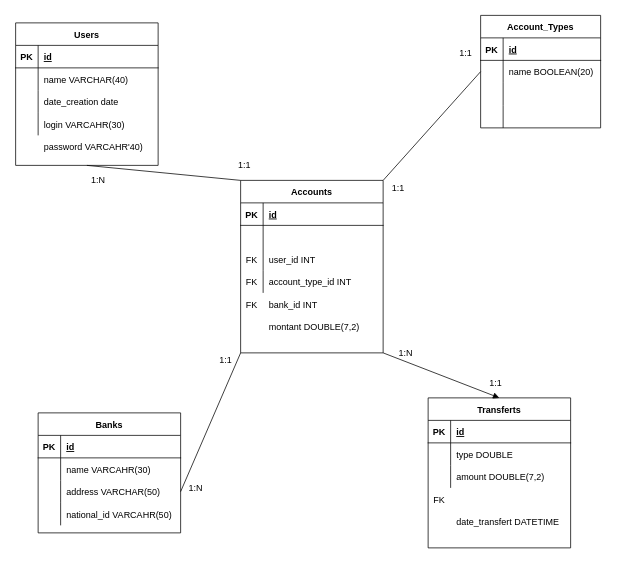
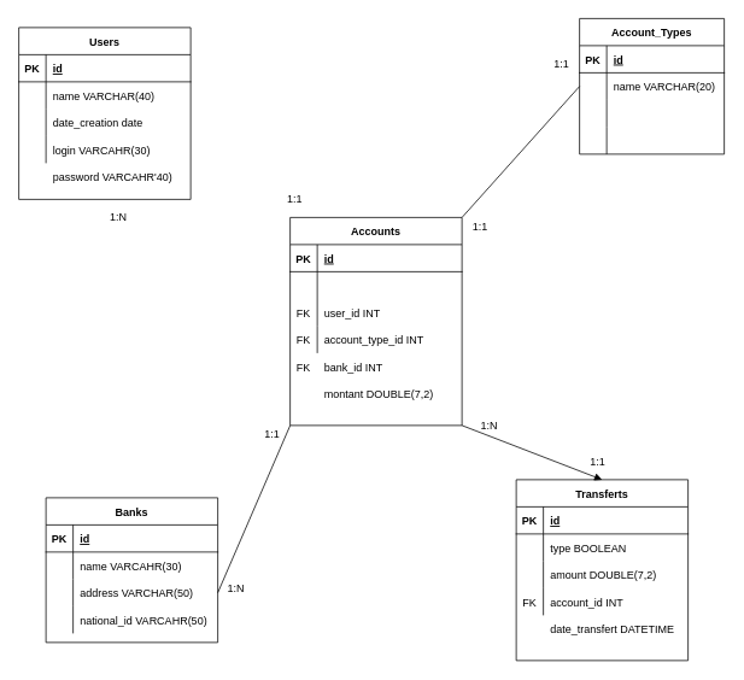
  <mxCell id="0" />
  <mxCell id="1" parent="0" />
  <mxCell id="2" value="password VARCAHR'40)" style="shape=partialRectangle;connectable=0;fillColor=none;top=0;left=0;bottom=0;right=0;align=left;spacingLeft=6;overflow=hidden;" vertex="1" parent="1"><mxGeometry x="50" y="180" width="150" height="30" as="geometry" /></mxCell>
  <mxCell id="3" value="bank_id INT" style="shape=partialRectangle;connectable=0;fillColor=none;top=0;left=0;bottom=0;right=0;align=left;spacingLeft=6;overflow=hidden;" vertex="1" parent="1"><mxGeometry x="350" y="390" width="150" height="30" as="geometry" /></mxCell>
  <mxCell id="4" value="montant DOUBLE(7,2)" style="shape=partialRectangle;connectable=0;fillColor=none;top=0;left=0;bottom=0;right=0;align=left;spacingLeft=6;overflow=hidden;" vertex="1" parent="1"><mxGeometry x="350" y="420" width="150" height="30" as="geometry" /></mxCell>
  <mxCell id="5" value="date_transfert DATETIME" style="shape=partialRectangle;connectable=0;fillColor=none;top=0;left=0;bottom=0;right=0;align=left;spacingLeft=6;overflow=hidden;" vertex="1" parent="1"><mxGeometry x="600" y="680" width="150" height="30" as="geometry" /></mxCell>
  <mxCell id="6" value="FK" style="shape=partialRectangle;connectable=0;fillColor=none;top=0;left=0;bottom=0;right=0;editable=1;overflow=hidden;" vertex="1" parent="1"><mxGeometry x="320" y="390" width="30" height="30" as="geometry" /></mxCell>
  <mxCell id="7" value="Users" style="shape=table;startSize=30;container=1;collapsible=1;childLayout=tableLayout;fixedRows=1;rowLines=0;fontStyle=1;align=center;resizeLast=1;" vertex="1" parent="1"><mxGeometry x="20" y="30" width="190" height="190" as="geometry" /></mxCell>
  <mxCell id="8" value="" style="shape=partialRectangle;collapsible=0;dropTarget=0;pointerEvents=0;fillColor=none;top=0;left=0;bottom=1;right=0;points=[[0,0.5],[1,0.5]];portConstraint=eastwest;" vertex="1" parent="7"><mxGeometry y="30" width="190" height="30" as="geometry" /></mxCell>
  <mxCell id="9" value="PK" style="shape=partialRectangle;connectable=0;fillColor=none;top=0;left=0;bottom=0;right=0;fontStyle=1;overflow=hidden;" vertex="1" parent="8"><mxGeometry width="30" height="30" as="geometry" /></mxCell>
  <mxCell id="10" value="id" style="shape=partialRectangle;connectable=0;fillColor=none;top=0;left=0;bottom=0;right=0;align=left;spacingLeft=6;fontStyle=5;overflow=hidden;" vertex="1" parent="8"><mxGeometry x="30" width="160" height="30" as="geometry" /></mxCell>
  <mxCell id="11" value="" style="shape=partialRectangle;collapsible=0;dropTarget=0;pointerEvents=0;fillColor=none;top=0;left=0;bottom=0;right=0;points=[[0,0.5],[1,0.5]];portConstraint=eastwest;" vertex="1" parent="7"><mxGeometry y="60" width="190" height="30" as="geometry" /></mxCell>
  <mxCell id="12" value="" style="shape=partialRectangle;connectable=0;fillColor=none;top=0;left=0;bottom=0;right=0;editable=1;overflow=hidden;" vertex="1" parent="11"><mxGeometry width="30" height="30" as="geometry" /></mxCell>
  <mxCell id="13" value="name VARCHAR(40)" style="shape=partialRectangle;connectable=0;fillColor=none;top=0;left=0;bottom=0;right=0;align=left;spacingLeft=6;overflow=hidden;" vertex="1" parent="11"><mxGeometry x="30" width="160" height="30" as="geometry" /></mxCell>
  <mxCell id="14" value="" style="shape=partialRectangle;collapsible=0;dropTarget=0;pointerEvents=0;fillColor=none;top=0;left=0;bottom=0;right=0;points=[[0,0.5],[1,0.5]];portConstraint=eastwest;" vertex="1" parent="7"><mxGeometry y="90" width="190" height="30" as="geometry" /></mxCell>
  <mxCell id="15" value="" style="shape=partialRectangle;connectable=0;fillColor=none;top=0;left=0;bottom=0;right=0;editable=1;overflow=hidden;" vertex="1" parent="14"><mxGeometry width="30" height="30" as="geometry" /></mxCell>
  <mxCell id="16" value="date_creation date" style="shape=partialRectangle;connectable=0;fillColor=none;top=0;left=0;bottom=0;right=0;align=left;spacingLeft=6;overflow=hidden;" vertex="1" parent="14"><mxGeometry x="30" width="160" height="30" as="geometry" /></mxCell>
  <mxCell id="17" value="" style="shape=partialRectangle;collapsible=0;dropTarget=0;pointerEvents=0;fillColor=none;top=0;left=0;bottom=0;right=0;points=[[0,0.5],[1,0.5]];portConstraint=eastwest;" vertex="1" parent="7"><mxGeometry y="120" width="190" height="30" as="geometry" /></mxCell>
  <mxCell id="18" value="" style="shape=partialRectangle;connectable=0;fillColor=none;top=0;left=0;bottom=0;right=0;editable=1;overflow=hidden;" vertex="1" parent="17"><mxGeometry width="30" height="30" as="geometry" /></mxCell>
  <mxCell id="19" value="login VARCAHR(30)" style="shape=partialRectangle;connectable=0;fillColor=none;top=0;left=0;bottom=0;right=0;align=left;spacingLeft=6;overflow=hidden;" vertex="1" parent="17"><mxGeometry x="30" width="160" height="30" as="geometry" /></mxCell>
  <mxCell id="20" value="Banks" style="shape=table;startSize=30;container=1;collapsible=1;childLayout=tableLayout;fixedRows=1;rowLines=0;fontStyle=1;align=center;resizeLast=1;" vertex="1" parent="1"><mxGeometry x="50" y="550" width="190" height="160" as="geometry" /></mxCell>
  <mxCell id="21" value="" style="shape=partialRectangle;collapsible=0;dropTarget=0;pointerEvents=0;fillColor=none;top=0;left=0;bottom=1;right=0;points=[[0,0.5],[1,0.5]];portConstraint=eastwest;" vertex="1" parent="20"><mxGeometry y="30" width="190" height="30" as="geometry" /></mxCell>
  <mxCell id="22" value="PK" style="shape=partialRectangle;connectable=0;fillColor=none;top=0;left=0;bottom=0;right=0;fontStyle=1;overflow=hidden;" vertex="1" parent="21"><mxGeometry width="30" height="30" as="geometry" /></mxCell>
  <mxCell id="23" value="id" style="shape=partialRectangle;connectable=0;fillColor=none;top=0;left=0;bottom=0;right=0;align=left;spacingLeft=6;fontStyle=5;overflow=hidden;" vertex="1" parent="21"><mxGeometry x="30" width="160" height="30" as="geometry" /></mxCell>
  <mxCell id="24" value="" style="shape=partialRectangle;collapsible=0;dropTarget=0;pointerEvents=0;fillColor=none;top=0;left=0;bottom=0;right=0;points=[[0,0.5],[1,0.5]];portConstraint=eastwest;" vertex="1" parent="20"><mxGeometry y="60" width="190" height="30" as="geometry" /></mxCell>
  <mxCell id="25" value="" style="shape=partialRectangle;connectable=0;fillColor=none;top=0;left=0;bottom=0;right=0;editable=1;overflow=hidden;" vertex="1" parent="24"><mxGeometry width="30" height="30" as="geometry" /></mxCell>
  <mxCell id="26" value="name VARCAHR(30)" style="shape=partialRectangle;connectable=0;fillColor=none;top=0;left=0;bottom=0;right=0;align=left;spacingLeft=6;overflow=hidden;" vertex="1" parent="24"><mxGeometry x="30" width="160" height="30" as="geometry" /></mxCell>
  <mxCell id="27" value="" style="shape=partialRectangle;collapsible=0;dropTarget=0;pointerEvents=0;fillColor=none;top=0;left=0;bottom=0;right=0;points=[[0,0.5],[1,0.5]];portConstraint=eastwest;" vertex="1" parent="20"><mxGeometry y="90" width="190" height="30" as="geometry" /></mxCell>
  <mxCell id="28" value="" style="shape=partialRectangle;connectable=0;fillColor=none;top=0;left=0;bottom=0;right=0;editable=1;overflow=hidden;" vertex="1" parent="27"><mxGeometry width="30" height="30" as="geometry" /></mxCell>
  <mxCell id="29" value="address VARCHAR(50)" style="shape=partialRectangle;connectable=0;fillColor=none;top=0;left=0;bottom=0;right=0;align=left;spacingLeft=6;overflow=hidden;" vertex="1" parent="27"><mxGeometry x="30" width="160" height="30" as="geometry" /></mxCell>
  <mxCell id="30" value="" style="shape=partialRectangle;collapsible=0;dropTarget=0;pointerEvents=0;fillColor=none;top=0;left=0;bottom=0;right=0;points=[[0,0.5],[1,0.5]];portConstraint=eastwest;" vertex="1" parent="20"><mxGeometry y="120" width="190" height="30" as="geometry" /></mxCell>
  <mxCell id="31" value="" style="shape=partialRectangle;connectable=0;fillColor=none;top=0;left=0;bottom=0;right=0;editable=1;overflow=hidden;" vertex="1" parent="30"><mxGeometry width="30" height="30" as="geometry" /></mxCell>
  <mxCell id="32" value="national_id VARCAHR(50)" style="shape=partialRectangle;connectable=0;fillColor=none;top=0;left=0;bottom=0;right=0;align=left;spacingLeft=6;overflow=hidden;" vertex="1" parent="30"><mxGeometry x="30" width="160" height="30" as="geometry" /></mxCell>
  <mxCell id="33" value="Transferts" style="shape=table;startSize=30;container=1;collapsible=1;childLayout=tableLayout;fixedRows=1;rowLines=0;fontStyle=1;align=center;resizeLast=1;" vertex="1" parent="1"><mxGeometry x="570" y="530" width="190" height="200" as="geometry" /></mxCell>
  <mxCell id="34" value="" style="shape=partialRectangle;collapsible=0;dropTarget=0;pointerEvents=0;fillColor=none;top=0;left=0;bottom=1;right=0;points=[[0,0.5],[1,0.5]];portConstraint=eastwest;" vertex="1" parent="33"><mxGeometry y="30" width="190" height="30" as="geometry" /></mxCell>
  <mxCell id="35" value="PK" style="shape=partialRectangle;connectable=0;fillColor=none;top=0;left=0;bottom=0;right=0;fontStyle=1;overflow=hidden;" vertex="1" parent="34"><mxGeometry width="30" height="30" as="geometry" /></mxCell>
  <mxCell id="36" value="id" style="shape=partialRectangle;connectable=0;fillColor=none;top=0;left=0;bottom=0;right=0;align=left;spacingLeft=6;fontStyle=5;overflow=hidden;" vertex="1" parent="34"><mxGeometry x="30" width="160" height="30" as="geometry" /></mxCell>
  <mxCell id="37" value="" style="shape=partialRectangle;collapsible=0;dropTarget=0;pointerEvents=0;fillColor=none;top=0;left=0;bottom=0;right=0;points=[[0,0.5],[1,0.5]];portConstraint=eastwest;" vertex="1" parent="33"><mxGeometry y="60" width="190" height="30" as="geometry" /></mxCell>
  <mxCell id="38" value="" style="shape=partialRectangle;connectable=0;fillColor=none;top=0;left=0;bottom=0;right=0;editable=1;overflow=hidden;" vertex="1" parent="37"><mxGeometry width="30" height="30" as="geometry" /></mxCell>
- <mxCell id="39" value="type DOUBLE" style="shape=partialRectangle;connectable=0;fillColor=none;top=0;left=0;bottom=0;right=0;align=left;spacingLeft=6;overflow=hidden;" vertex="1" parent="37"><mxGeometry x="30" width="160" height="30" as="geometry" /></mxCell>
+ <mxCell id="39" value="type BOOLEAN" style="shape=partialRectangle;connectable=0;fillColor=none;top=0;left=0;bottom=0;right=0;align=left;spacingLeft=6;overflow=hidden;" vertex="1" parent="37"><mxGeometry x="30" width="160" height="30" as="geometry" /></mxCell>
  <mxCell id="40" value="" style="shape=partialRectangle;collapsible=0;dropTarget=0;pointerEvents=0;fillColor=none;top=0;left=0;bottom=0;right=0;points=[[0,0.5],[1,0.5]];portConstraint=eastwest;" vertex="1" parent="33"><mxGeometry y="90" width="190" height="30" as="geometry" /></mxCell>
  <mxCell id="41" value="" style="shape=partialRectangle;connectable=0;fillColor=none;top=0;left=0;bottom=0;right=0;editable=1;overflow=hidden;" vertex="1" parent="40"><mxGeometry width="30" height="30" as="geometry" /></mxCell>
  <mxCell id="42" value="amount DOUBLE(7,2)" style="shape=partialRectangle;connectable=0;fillColor=none;top=0;left=0;bottom=0;right=0;align=left;spacingLeft=6;overflow=hidden;" vertex="1" parent="40"><mxGeometry x="30" width="160" height="30" as="geometry" /></mxCell>
  <mxCell id="43" value="" style="shape=partialRectangle;collapsible=0;dropTarget=0;pointerEvents=0;fillColor=none;top=0;left=0;bottom=0;right=0;points=[[0,0.5],[1,0.5]];portConstraint=eastwest;" vertex="1" parent="33"><mxGeometry y="120" width="190" height="30" as="geometry" /></mxCell>
  <mxCell id="44" value="FK" style="shape=partialRectangle;connectable=0;fillColor=none;top=0;left=0;bottom=0;right=0;editable=1;overflow=hidden;" vertex="1" parent="43"><mxGeometry width="30" height="30" as="geometry" /></mxCell>
+ <mxCell id="45" value="account_id INT" style="shape=partialRectangle;connectable=0;fillColor=none;top=0;left=0;bottom=0;right=0;align=left;spacingLeft=6;overflow=hidden;" vertex="1" parent="43"><mxGeometry x="30" width="160" height="30" as="geometry" /></mxCell>
  <mxCell id="46" value="Accounts" style="shape=table;startSize=30;container=1;collapsible=1;childLayout=tableLayout;fixedRows=1;rowLines=0;fontStyle=1;align=center;resizeLast=1;" vertex="1" parent="1"><mxGeometry x="320" y="240" width="190" height="230" as="geometry" /></mxCell>
  <mxCell id="47" value="" style="shape=partialRectangle;collapsible=0;dropTarget=0;pointerEvents=0;fillColor=none;top=0;left=0;bottom=1;right=0;points=[[0,0.5],[1,0.5]];portConstraint=eastwest;" vertex="1" parent="46"><mxGeometry y="30" width="190" height="30" as="geometry" /></mxCell>
  <mxCell id="48" value="PK" style="shape=partialRectangle;connectable=0;fillColor=none;top=0;left=0;bottom=0;right=0;fontStyle=1;overflow=hidden;" vertex="1" parent="47"><mxGeometry width="30" height="30" as="geometry" /></mxCell>
  <mxCell id="49" value="id" style="shape=partialRectangle;connectable=0;fillColor=none;top=0;left=0;bottom=0;right=0;align=left;spacingLeft=6;fontStyle=5;overflow=hidden;" vertex="1" parent="47"><mxGeometry x="30" width="160" height="30" as="geometry" /></mxCell>
  <mxCell id="50" value="" style="shape=partialRectangle;collapsible=0;dropTarget=0;pointerEvents=0;fillColor=none;top=0;left=0;bottom=0;right=0;points=[[0,0.5],[1,0.5]];portConstraint=eastwest;" vertex="1" parent="46"><mxGeometry y="60" width="190" height="30" as="geometry" /></mxCell>
  <mxCell id="51" value="" style="shape=partialRectangle;connectable=0;fillColor=none;top=0;left=0;bottom=0;right=0;editable=1;overflow=hidden;" vertex="1" parent="50"><mxGeometry width="30" height="30" as="geometry" /></mxCell>
  <mxCell id="52" value="" style="shape=partialRectangle;collapsible=0;dropTarget=0;pointerEvents=0;fillColor=none;top=0;left=0;bottom=0;right=0;points=[[0,0.5],[1,0.5]];portConstraint=eastwest;" vertex="1" parent="46"><mxGeometry y="90" width="190" height="30" as="geometry" /></mxCell>
  <mxCell id="53" value="FK" style="shape=partialRectangle;connectable=0;fillColor=none;top=0;left=0;bottom=0;right=0;editable=1;overflow=hidden;" vertex="1" parent="52"><mxGeometry width="30" height="30" as="geometry" /></mxCell>
  <mxCell id="54" value="user_id INT" style="shape=partialRectangle;connectable=0;fillColor=none;top=0;left=0;bottom=0;right=0;align=left;spacingLeft=6;overflow=hidden;" vertex="1" parent="52"><mxGeometry x="30" width="160" height="30" as="geometry" /></mxCell>
  <mxCell id="55" value="" style="shape=partialRectangle;collapsible=0;dropTarget=0;pointerEvents=0;fillColor=none;top=0;left=0;bottom=0;right=0;points=[[0,0.5],[1,0.5]];portConstraint=eastwest;" vertex="1" parent="46"><mxGeometry y="120" width="190" height="30" as="geometry" /></mxCell>
  <mxCell id="56" value="FK" style="shape=partialRectangle;connectable=0;fillColor=none;top=0;left=0;bottom=0;right=0;editable=1;overflow=hidden;" vertex="1" parent="55"><mxGeometry width="30" height="30" as="geometry" /></mxCell>
  <mxCell id="57" value="account_type_id INT" style="shape=partialRectangle;connectable=0;fillColor=none;top=0;left=0;bottom=0;right=0;align=left;spacingLeft=6;overflow=hidden;" vertex="1" parent="55"><mxGeometry x="30" width="160" height="30" as="geometry" /></mxCell>
  <mxCell id="58" value="Account_Types" style="shape=table;startSize=30;container=1;collapsible=1;childLayout=tableLayout;fixedRows=1;rowLines=0;fontStyle=1;align=center;resizeLast=1;" vertex="1" parent="1"><mxGeometry x="640" y="20" width="160" height="150" as="geometry" /></mxCell>
  <mxCell id="59" value="" style="shape=partialRectangle;collapsible=0;dropTarget=0;pointerEvents=0;fillColor=none;top=0;left=0;bottom=1;right=0;points=[[0,0.5],[1,0.5]];portConstraint=eastwest;" vertex="1" parent="58"><mxGeometry y="30" width="160" height="30" as="geometry" /></mxCell>
  <mxCell id="60" value="PK" style="shape=partialRectangle;connectable=0;fillColor=none;top=0;left=0;bottom=0;right=0;fontStyle=1;overflow=hidden;" vertex="1" parent="59"><mxGeometry width="30" height="30" as="geometry" /></mxCell>
  <mxCell id="61" value="id" style="shape=partialRectangle;connectable=0;fillColor=none;top=0;left=0;bottom=0;right=0;align=left;spacingLeft=6;fontStyle=5;overflow=hidden;" vertex="1" parent="59"><mxGeometry x="30" width="130" height="30" as="geometry" /></mxCell>
  <mxCell id="62" value="" style="shape=partialRectangle;collapsible=0;dropTarget=0;pointerEvents=0;fillColor=none;top=0;left=0;bottom=0;right=0;points=[[0,0.5],[1,0.5]];portConstraint=eastwest;" vertex="1" parent="58"><mxGeometry y="60" width="160" height="30" as="geometry" /></mxCell>
  <mxCell id="63" value="" style="shape=partialRectangle;connectable=0;fillColor=none;top=0;left=0;bottom=0;right=0;editable=1;overflow=hidden;" vertex="1" parent="62"><mxGeometry width="30" height="30" as="geometry" /></mxCell>
- <mxCell id="64" value="name BOOLEAN(20)" style="shape=partialRectangle;connectable=0;fillColor=none;top=0;left=0;bottom=0;right=0;align=left;spacingLeft=6;overflow=hidden;" vertex="1" parent="62"><mxGeometry x="30" width="130" height="30" as="geometry" /></mxCell>
+ <mxCell id="64" value="name VARCHAR(20)" style="shape=partialRectangle;connectable=0;fillColor=none;top=0;left=0;bottom=0;right=0;align=left;spacingLeft=6;overflow=hidden;" vertex="1" parent="62"><mxGeometry x="30" width="130" height="30" as="geometry" /></mxCell>
  <mxCell id="65" value="" style="shape=partialRectangle;collapsible=0;dropTarget=0;pointerEvents=0;fillColor=none;top=0;left=0;bottom=0;right=0;points=[[0,0.5],[1,0.5]];portConstraint=eastwest;" vertex="1" parent="58"><mxGeometry y="90" width="160" height="30" as="geometry" /></mxCell>
  <mxCell id="66" value="" style="shape=partialRectangle;connectable=0;fillColor=none;top=0;left=0;bottom=0;right=0;editable=1;overflow=hidden;" vertex="1" parent="65"><mxGeometry width="30" height="30" as="geometry" /></mxCell>
  <mxCell id="67" value="" style="shape=partialRectangle;connectable=0;fillColor=none;top=0;left=0;bottom=0;right=0;align=left;spacingLeft=6;overflow=hidden;" vertex="1" parent="65"><mxGeometry x="30" width="130" height="30" as="geometry" /></mxCell>
  <mxCell id="68" value="" style="shape=partialRectangle;collapsible=0;dropTarget=0;pointerEvents=0;fillColor=none;top=0;left=0;bottom=0;right=0;points=[[0,0.5],[1,0.5]];portConstraint=eastwest;" vertex="1" parent="58"><mxGeometry y="120" width="160" height="30" as="geometry" /></mxCell>
  <mxCell id="69" value="" style="shape=partialRectangle;connectable=0;fillColor=none;top=0;left=0;bottom=0;right=0;editable=1;overflow=hidden;" vertex="1" parent="68"><mxGeometry width="30" height="30" as="geometry" /></mxCell>
  <mxCell id="70" value="" style="shape=partialRectangle;connectable=0;fillColor=none;top=0;left=0;bottom=0;right=0;align=left;spacingLeft=6;overflow=hidden;" vertex="1" parent="68"><mxGeometry x="30" width="130" height="30" as="geometry" /></mxCell>
- <mxCell id="71" value="" style="endArrow=none;html=1;entryX=0;entryY=0;entryDx=0;entryDy=0;exitX=0.5;exitY=1;exitDx=0;exitDy=0;" edge="1" parent="1" source="7" target="46"><mxGeometry width="50" height="50" relative="1" as="geometry"><mxPoint x="120" y="230" as="sourcePoint" /><mxPoint x="200" y="290" as="targetPoint" /><Array as="points" /></mxGeometry></mxCell>
  <mxCell id="72" value="" style="endArrow=none;html=1;exitX=1;exitY=0;exitDx=0;exitDy=0;entryX=0;entryY=0.5;entryDx=0;entryDy=0;" edge="1" parent="1" source="46" target="62"><mxGeometry width="50" height="50" relative="1" as="geometry"><mxPoint x="440" y="160" as="sourcePoint" /><mxPoint x="490" y="110" as="targetPoint" /><Array as="points" /></mxGeometry></mxCell>
  <mxCell id="73" value="" style="endArrow=none;html=1;exitX=1;exitY=0.5;exitDx=0;exitDy=0;entryX=0;entryY=1;entryDx=0;entryDy=0;" edge="1" parent="1" source="27" target="46"><mxGeometry width="50" height="50" relative="1" as="geometry"><mxPoint x="290" y="650" as="sourcePoint" /><mxPoint x="340" y="600" as="targetPoint" /><Array as="points" /></mxGeometry></mxCell>
  <mxCell id="74" value="" style="endArrow=block;html=1;exitX=1;exitY=1;exitDx=0;exitDy=0;entryX=0.5;entryY=0;entryDx=0;entryDy=0;" edge="1" parent="1" source="46" target="33"><mxGeometry width="50" height="50" relative="1" as="geometry"><mxPoint x="610" y="380" as="sourcePoint" /><mxPoint x="660" y="330" as="targetPoint" /></mxGeometry></mxCell>
  <mxCell id="75" value="1:N" style="text;html=1;align=center;verticalAlign=middle;resizable=0;points=[];autosize=1;" vertex="1" parent="1"><mxGeometry x="115" y="230" width="30" height="20" as="geometry" /></mxCell>
  <mxCell id="76" value="1:1" style="text;html=1;align=center;verticalAlign=middle;resizable=0;points=[];autosize=1;" vertex="1" parent="1"><mxGeometry x="310" y="210" width="30" height="20" as="geometry" /></mxCell>
  <mxCell id="77" value="1:N" style="text;html=1;align=center;verticalAlign=middle;resizable=0;points=[];autosize=1;" vertex="1" parent="1"><mxGeometry x="245" y="640" width="30" height="20" as="geometry" /></mxCell>
  <mxCell id="78" value="1:1" style="text;html=1;align=center;verticalAlign=middle;resizable=0;points=[];autosize=1;" vertex="1" parent="1"><mxGeometry x="285" y="470" width="30" height="20" as="geometry" /></mxCell>
  <mxCell id="79" value="1:1" style="text;html=1;align=center;verticalAlign=middle;resizable=0;points=[];autosize=1;" vertex="1" parent="1"><mxGeometry x="515" y="240" width="30" height="20" as="geometry" /></mxCell>
  <mxCell id="80" value="1:1" style="text;html=1;align=center;verticalAlign=middle;resizable=0;points=[];autosize=1;" vertex="1" parent="1"><mxGeometry x="605" y="60" width="30" height="20" as="geometry" /></mxCell>
  <mxCell id="81" value="1:N" style="text;html=1;align=center;verticalAlign=middle;resizable=0;points=[];autosize=1;" vertex="1" parent="1"><mxGeometry x="525" y="460" width="30" height="20" as="geometry" /></mxCell>
  <mxCell id="82" value="1:1" style="text;html=1;align=center;verticalAlign=middle;resizable=0;points=[];autosize=1;" vertex="1" parent="1"><mxGeometry x="645" y="500" width="30" height="20" as="geometry" /></mxCell>
